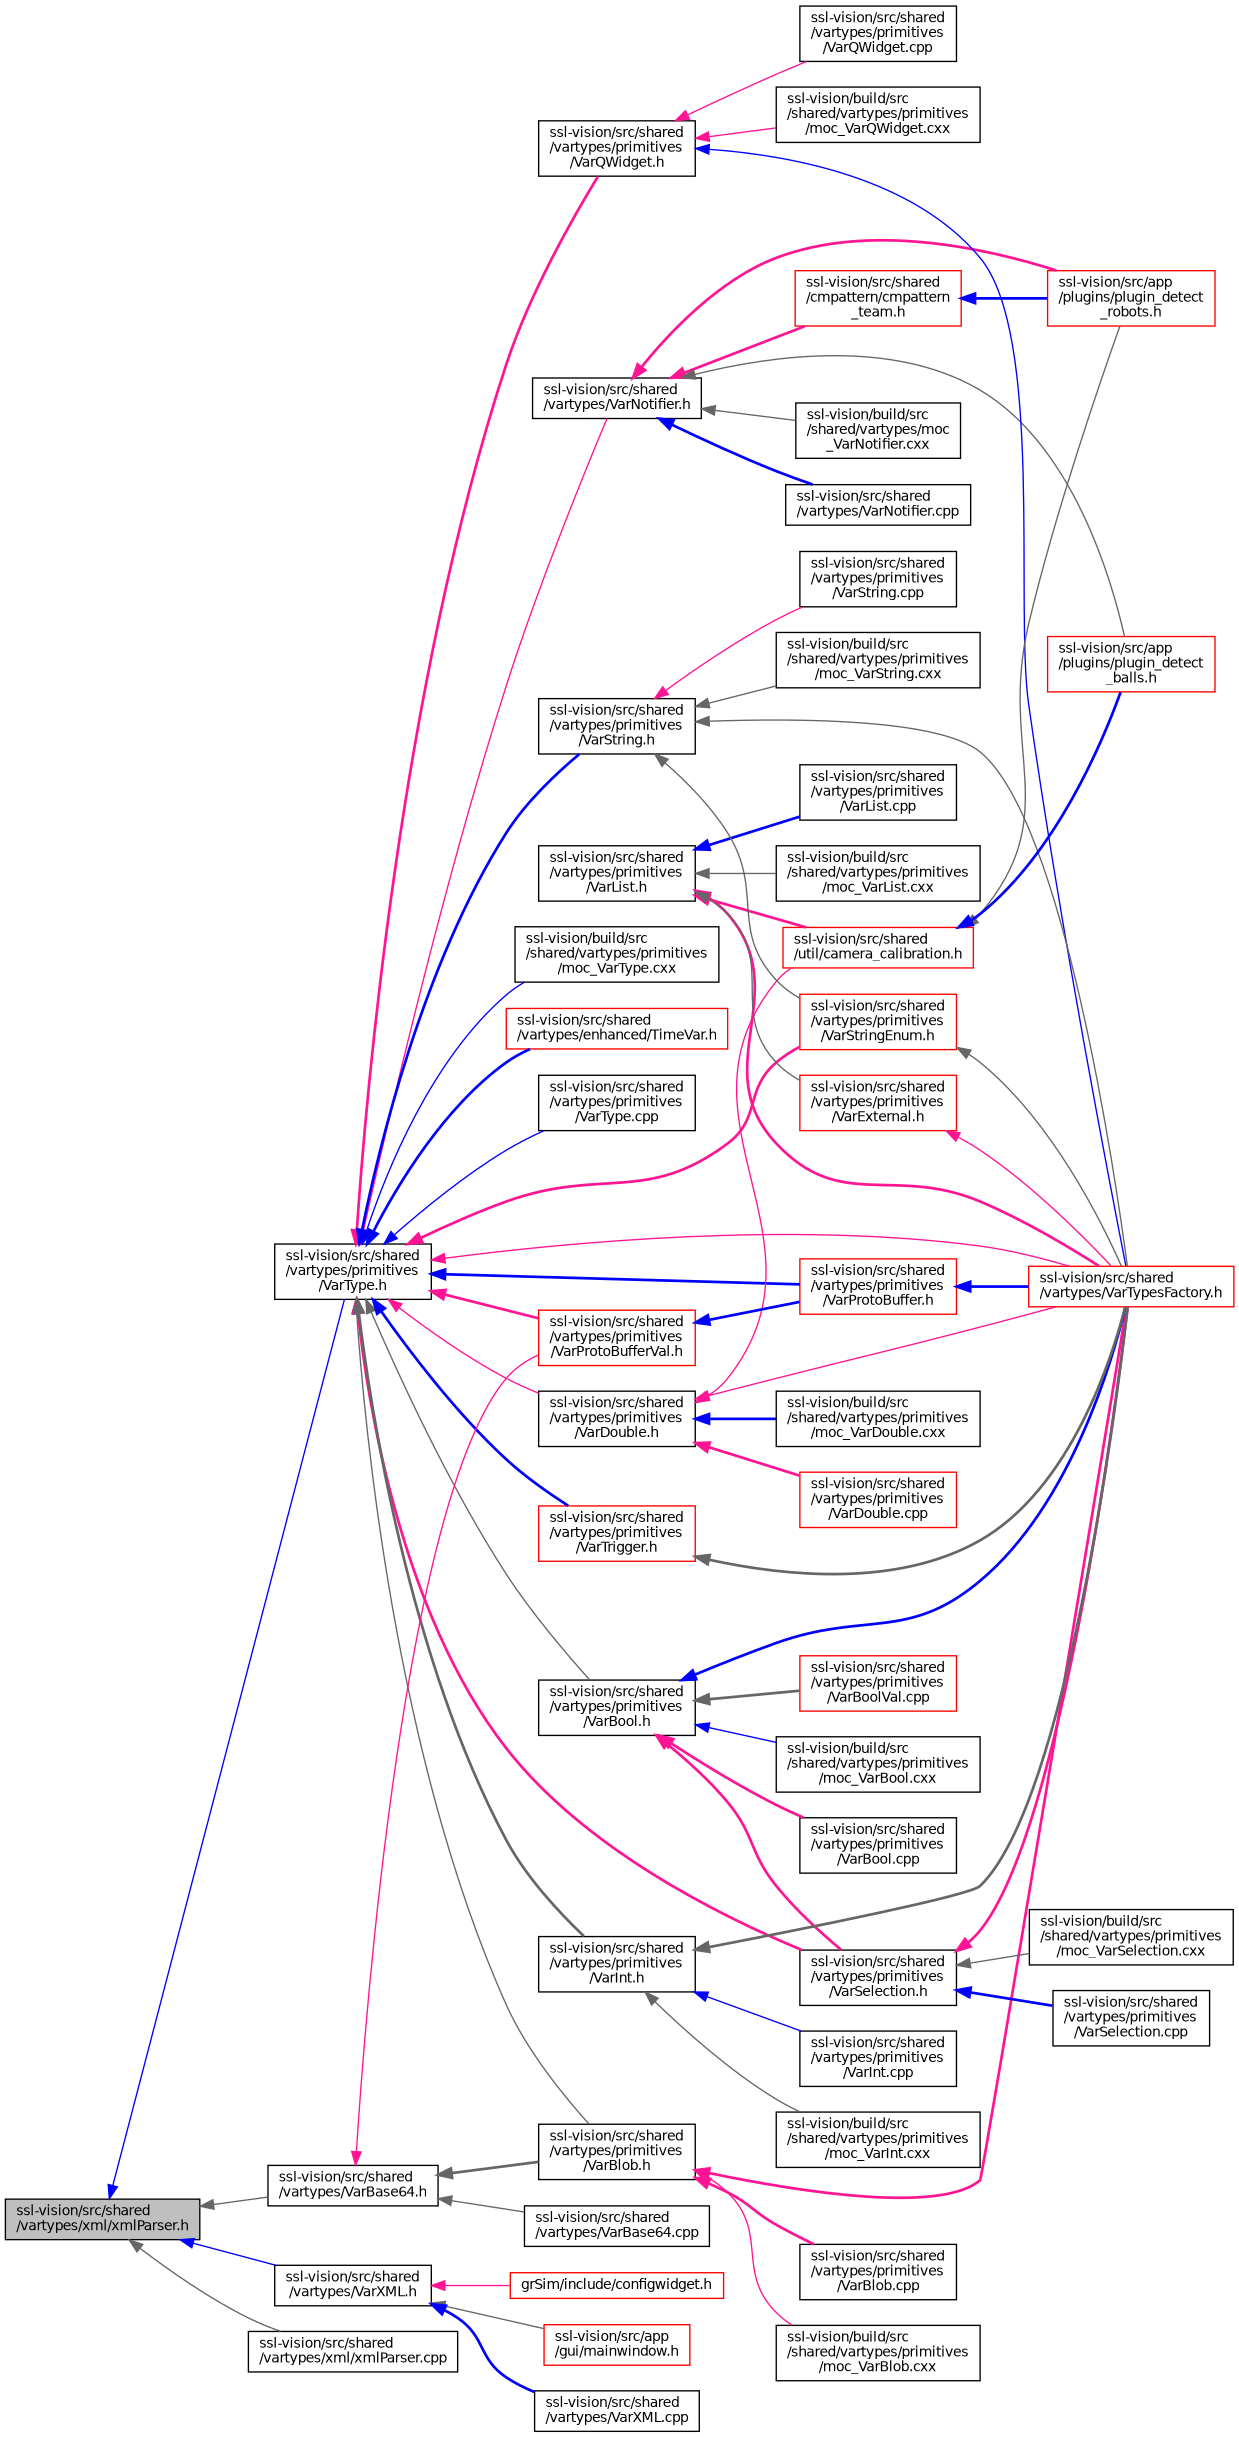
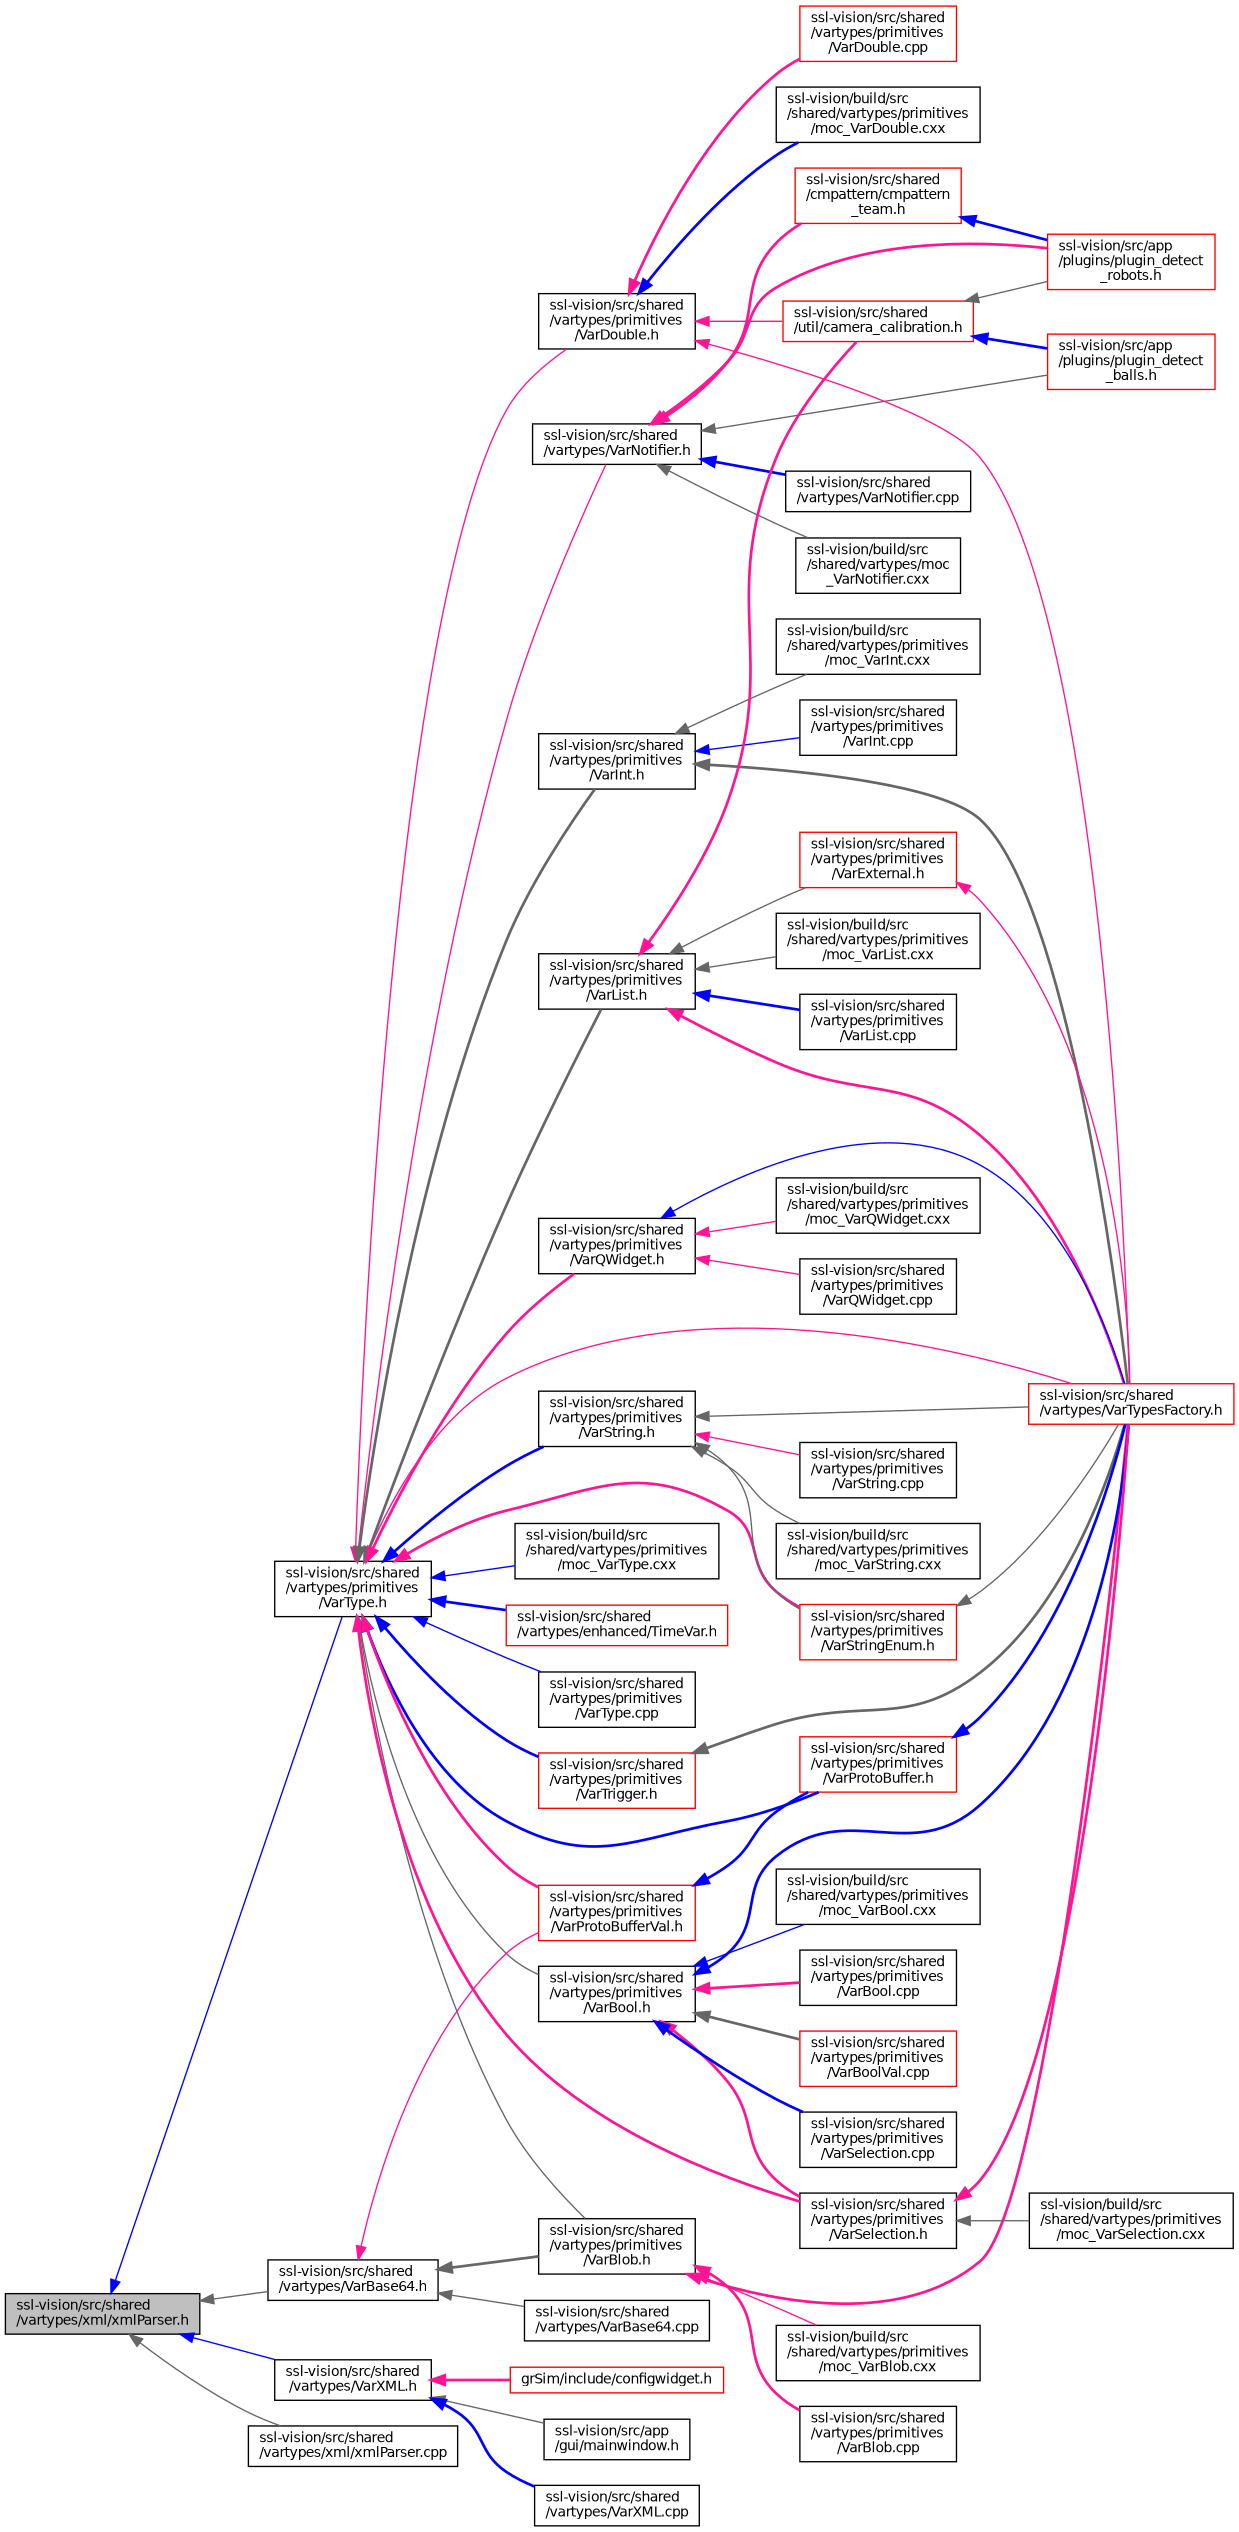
  digraph {
    rankdir=LR
    node [color=black fillcolor=white fontname=Helvetica fontsize=10 shape=record style=filled]
    edge [color=deeppink dir=back fontname=Helvetica fontsize=10 labelfontname=Helvetica labelfontsize=10 style=solid]
    n1 [fillcolor=grey75 fontcolor=black height=0.2 label="ssl-vision/src/shared\l/vartypes/xml/xmlParser.h" width=0.4]
    n2 [height=0.2 label="ssl-vision/src/shared\l/vartypes/primitives\l/VarType.h" width=0.4]
    n3 [height=0.2 label="ssl-vision/src/shared\l/vartypes/VarBase64.h" width=0.4]
    n4 [height=0.2 label="ssl-vision/src/shared\l/vartypes/VarXML.h" width=0.4]
    n5 [height=0.2 label="ssl-vision/src/shared\l/vartypes/xml/xmlParser.cpp" width=0.4]
    n6 [height=0.2 label="ssl-vision/src/shared\l/vartypes/VarNotifier.h" width=0.4]
    n7 [height=0.2 label="ssl-vision/src/shared\l/vartypes/primitives\l/VarBlob.h" width=0.4]
    n8 [color=red height=0.2 label="ssl-vision/src/shared\l/vartypes/VarTypesFactory.h" width=0.4]
    n9 [height=0.2 label="ssl-vision/src/shared\l/vartypes/primitives\l/VarBool.h" width=0.4]
    n10 [height=0.2 label="ssl-vision/src/shared\l/vartypes/primitives\l/VarSelection.h" width=0.4]
    n11 [height=0.2 label="ssl-vision/src/shared\l/vartypes/primitives\l/VarDouble.h" width=0.4]
    n12 [height=0.2 label="ssl-vision/src/shared\l/vartypes/primitives\l/VarInt.h" width=0.4]
    n13 [height=0.2 label="ssl-vision/src/shared\l/vartypes/primitives\l/VarList.h" width=0.4]
    n14 [height=0.2 label="ssl-vision/src/shared\l/vartypes/primitives\l/VarQWidget.h" width=0.4]
    n15 [height=0.2 label="ssl-vision/src/shared\l/vartypes/primitives\l/VarString.h" width=0.4]
    n16 [color=red height=0.2 label="ssl-vision/src/shared\l/vartypes/primitives\l/VarStringEnum.h" width=0.4]
    n17 [color=red height=0.2 label="ssl-vision/src/shared\l/vartypes/primitives\l/VarTrigger.h" width=0.4]
    n18 [height=0.2 label="ssl-vision/build/src\l/shared/vartypes/primitives\l/moc_VarType.cxx" width=0.4]
    n19 [color=red height=0.2 label="ssl-vision/src/shared\l/vartypes/enhanced/TimeVar.h" width=0.4]
    n20 [color=red height=0.2 label="ssl-vision/src/shared\l/vartypes/primitives\l/VarProtoBuffer.h" width=0.4]
    n21 [color=red height=0.2 label="ssl-vision/src/shared\l/vartypes/primitives\l/VarProtoBufferVal.h" width=0.4]
    n22 [height=0.2 label="ssl-vision/src/shared\l/vartypes/primitives\l/VarType.cpp" width=0.4]
    n23 [height=0.2 label="ssl-vision/src/shared\l/vartypes/VarBase64.cpp" width=0.4]
    n24 [color=red height=0.2 label="grSim/include/configwidget.h" width=0.4]
-   n25 [color=red height=0.2 label="ssl-vision/src/app\l/gui/mainwindow.h" width=0.4]
+   n25 [height=0.2 label="ssl-vision/src/app\l/gui/mainwindow.h" width=0.4]
    n26 [height=0.2 label="ssl-vision/src/shared\l/vartypes/VarXML.cpp" width=0.4]
    n27 [color=red height=0.2 label="ssl-vision/src/shared\l/cmpattern/cmpattern\l_team.h" width=0.4]
    n28 [color=red height=0.2 label="ssl-vision/src/app\l/plugins/plugin_detect\l_robots.h" width=0.4]
    n29 [height=0.2 label="ssl-vision/build/src\l/shared/vartypes/moc\l_VarNotifier.cxx" width=0.4]
    n30 [color=red height=0.2 label="ssl-vision/src/app\l/plugins/plugin_detect\l_balls.h" width=0.4]
    n31 [height=0.2 label="ssl-vision/src/shared\l/vartypes/VarNotifier.cpp" width=0.4]
    n32 [height=0.2 label="ssl-vision/build/src\l/shared/vartypes/primitives\l/moc_VarBlob.cxx" width=0.4]
    n33 [height=0.2 label="ssl-vision/src/shared\l/vartypes/primitives\l/VarBlob.cpp" width=0.4]
    n34 [height=0.2 label="ssl-vision/build/src\l/shared/vartypes/primitives\l/moc_VarBool.cxx" width=0.4]
    n35 [height=0.2 label="ssl-vision/src/shared\l/vartypes/primitives\l/VarBool.cpp" width=0.4]
    n36 [color=red height=0.2 label="ssl-vision/src/shared\l/vartypes/primitives\l/VarBoolVal.cpp" width=0.4]
    n37 [height=0.2 label="ssl-vision/build/src\l/shared/vartypes/primitives\l/moc_VarSelection.cxx" width=0.4]
    n38 [height=0.2 label="ssl-vision/src/shared\l/vartypes/primitives\l/VarSelection.cpp" width=0.4]
    n39 [height=0.2 label="ssl-vision/build/src\l/shared/vartypes/primitives\l/moc_VarDouble.cxx" width=0.4]
    n40 [color=red height=0.2 label="ssl-vision/src/shared\l/util/camera_calibration.h" width=0.4]
    n41 [color=red height=0.2 label="ssl-vision/src/shared\l/vartypes/primitives\l/VarDouble.cpp" width=0.4]
    n42 [height=0.2 label="ssl-vision/build/src\l/shared/vartypes/primitives\l/moc_VarInt.cxx" width=0.4]
    n43 [height=0.2 label="ssl-vision/src/shared\l/vartypes/primitives\l/VarInt.cpp" width=0.4]
    n44 [color=red height=0.2 label="ssl-vision/src/shared\l/vartypes/primitives\l/VarExternal.h" width=0.4]
    n45 [height=0.2 label="ssl-vision/build/src\l/shared/vartypes/primitives\l/moc_VarList.cxx" width=0.4]
    n46 [height=0.2 label="ssl-vision/src/shared\l/vartypes/primitives\l/VarList.cpp" width=0.4]
    n47 [height=0.2 label="ssl-vision/build/src\l/shared/vartypes/primitives\l/moc_VarQWidget.cxx" width=0.4]
    n48 [height=0.2 label="ssl-vision/src/shared\l/vartypes/primitives\l/VarQWidget.cpp" width=0.4]
    n49 [height=0.2 label="ssl-vision/build/src\l/shared/vartypes/primitives\l/moc_VarString.cxx" width=0.4]
    n50 [height=0.2 label="ssl-vision/src/shared\l/vartypes/primitives\l/VarString.cpp" width=0.4]
    n1 -> n2 [color=blue]
    n1 -> n3 [color=gray40]
    n1 -> n4 [color=blue]
    n1 -> n5 [color=gray40]
    n2 -> n6
    n2 -> n7 [color=gray40]
    n2 -> n8
    n2 -> n9 [color=gray40]
    n2 -> n10 [style=bold]
    n2 -> n11
    n2 -> n12 [color=gray40 style=bold]
+   n2 -> n13 [color=gray40 style=bold]
    n2 -> n14 [style=bold]
    n2 -> n15 [color=blue style=bold]
    n2 -> n16 [style=bold]
    n2 -> n17 [color=blue style=bold]
    n2 -> n18 [color=blue]
    n2 -> n19 [color=blue style=bold]
    n2 -> n20 [color=blue style=bold]
    n2 -> n21 [style=bold]
    n2 -> n22 [color=blue]
    n3 -> n7 [color=gray40 style=bold]
    n3 -> n21
    n3 -> n23 [color=gray40]
-   n4 -> n24
+   n4 -> n24 [style=bold]
    n4 -> n25 [color=gray40]
    n4 -> n26 [color=blue style=bold]
    n6 -> n27 [style=bold]
    n6 -> n28 [style=bold]
    n6 -> n29 [color=gray40]
    n6 -> n30 [color=gray40]
    n6 -> n31 [color=blue style=bold]
    n7 -> n8 [style=bold]
    n7 -> n32
    n7 -> n33 [style=bold]
    n9 -> n8 [color=blue style=bold]
    n9 -> n10 [style=bold]
    n9 -> n34 [color=blue]
    n9 -> n35 [style=bold]
    n9 -> n36 [color=gray40 style=bold]
    n10 -> n8 [style=bold]
    n10 -> n37 [color=gray40]
-   n10 -> n38 [color=blue style=bold]
+   n9 -> n38 [color=blue style=bold]
    n11 -> n8
    n11 -> n39 [color=blue style=bold]
    n11 -> n40
    n11 -> n41 [style=bold]
    n12 -> n8 [color=gray40 style=bold]
    n12 -> n42 [color=gray40]
    n12 -> n43 [color=blue]
    n13 -> n8 [style=bold]
    n13 -> n40 [style=bold]
    n13 -> n44 [color=gray40]
    n13 -> n45 [color=gray40]
    n13 -> n46 [color=blue style=bold]
    n14 -> n8 [color=blue]
    n14 -> n47
    n14 -> n48
    n15 -> n8 [color=gray40]
    n15 -> n16 [color=gray40]
    n15 -> n49 [color=gray40]
    n15 -> n50
    n16 -> n8 [color=gray40]
    n17 -> n8 [color=gray40 style=bold]
    n20 -> n8 [color=blue style=bold]
    n21 -> n20 [color=blue style=bold]
    n27 -> n28 [color=blue style=bold]
    n40 -> n28 [color=gray40]
    n40 -> n30 [color=blue style=bold]
    n44 -> n8
  }
